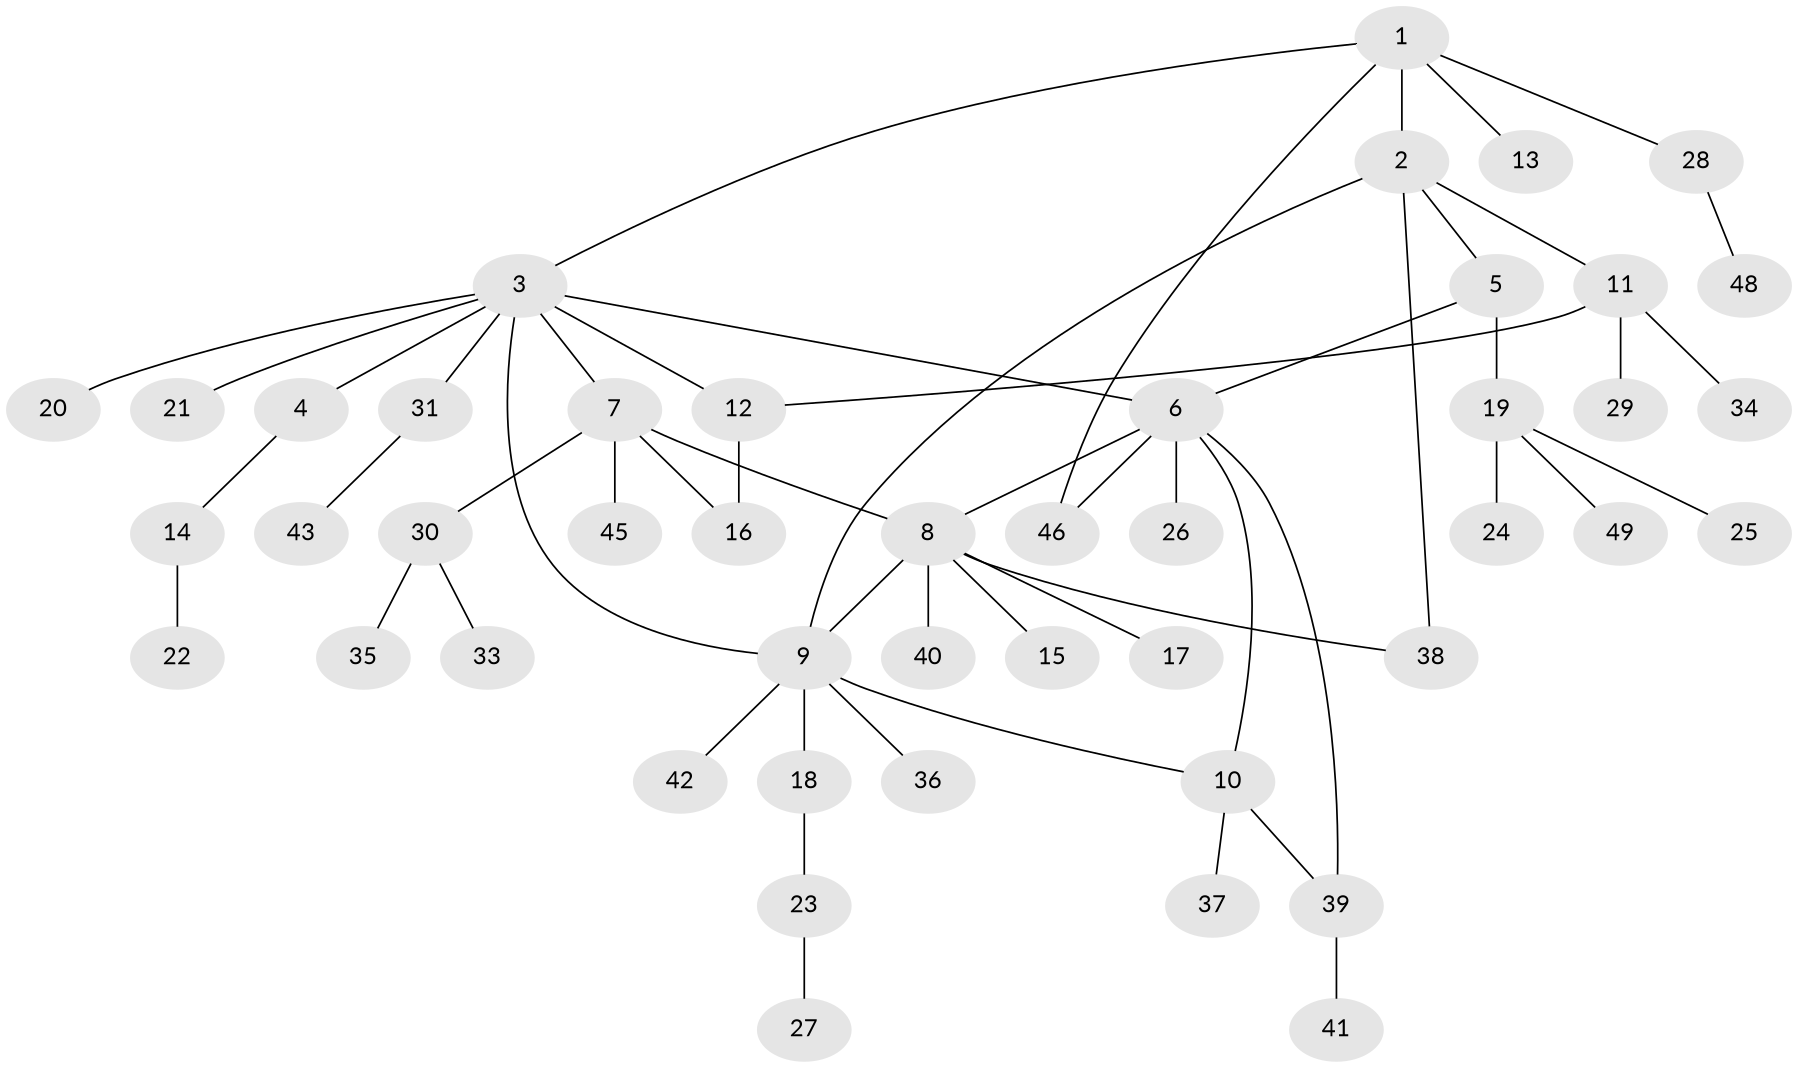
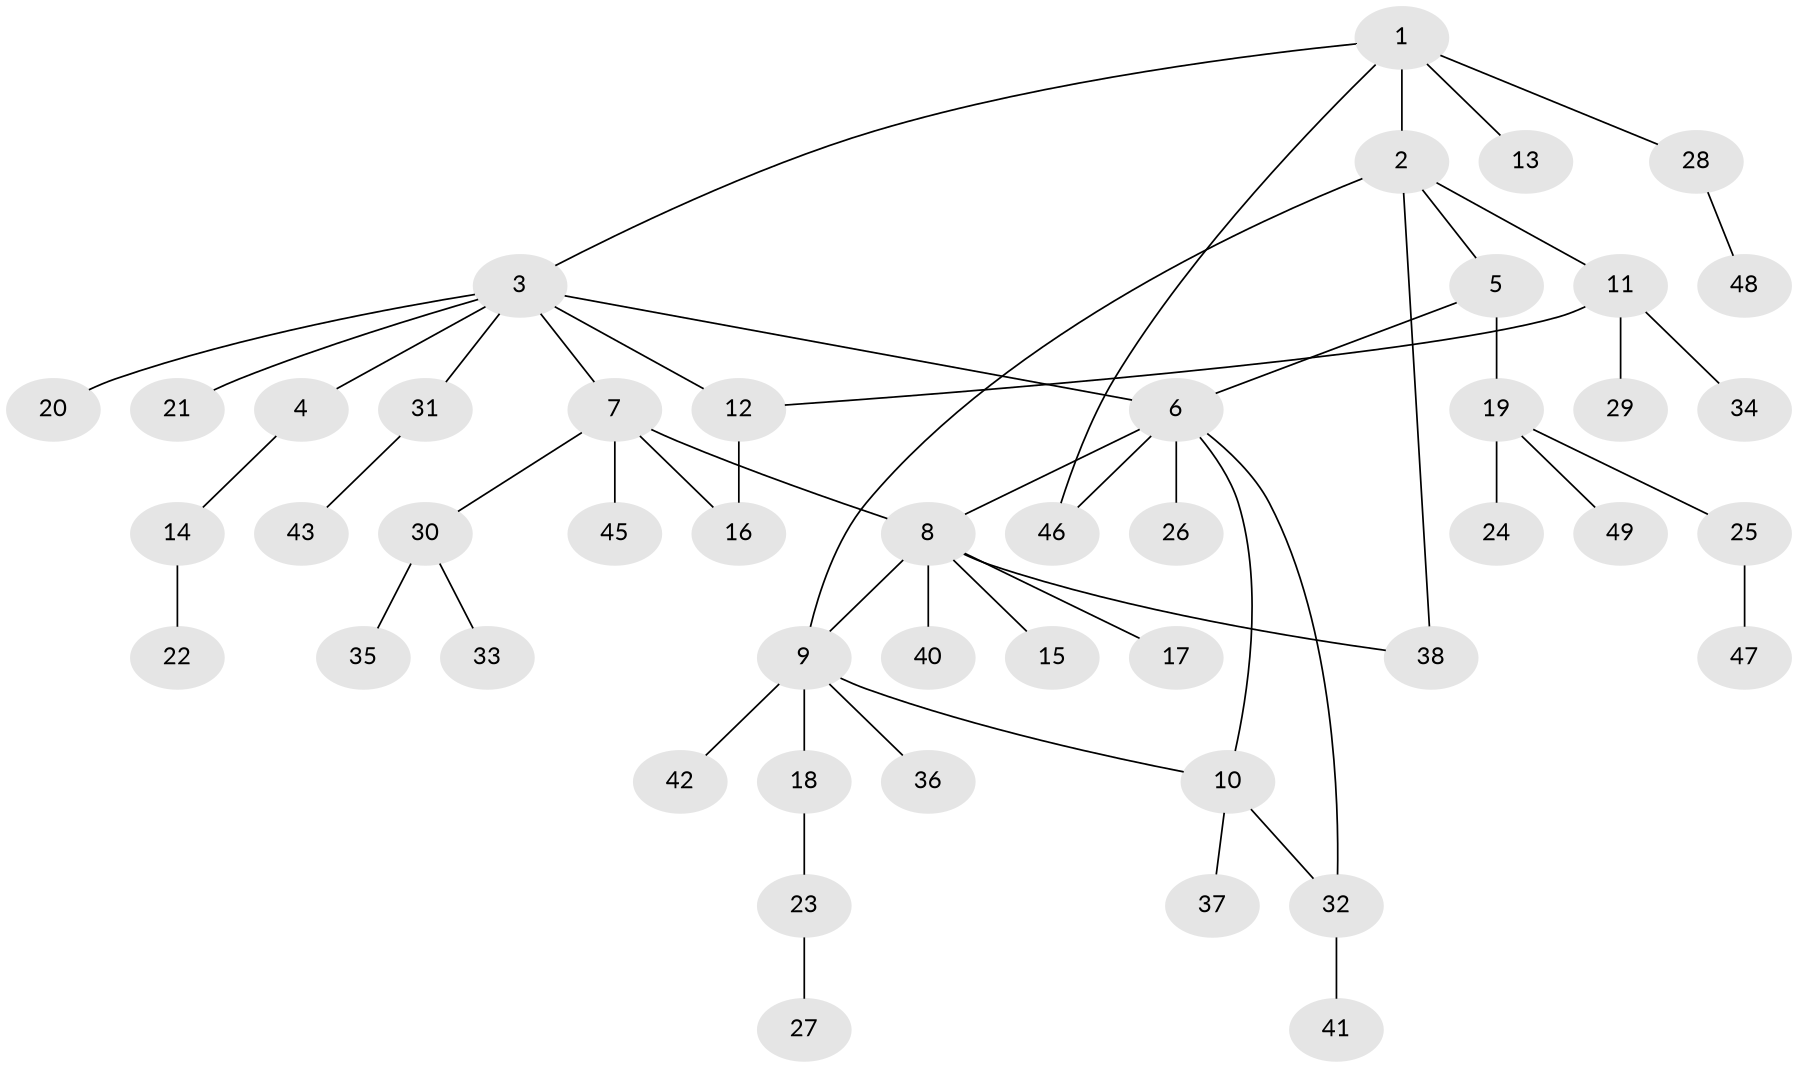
  graph {
    fontname=Lato
    node [color=gray90 fontname=Lato style=filled]
    edge [fontname=Lato]
    1
    2
    3
    13
    28
    46
    5
    9
    38
    11
    4
    6
    7
    12
    20
    21
    31
    8
    15
    17
    40
    48
    19
    10
    18
    36
    42
    14
    26
-   32 [label=39]
+   32
    16
    30
    45
    43
    22
    29
    34
    24
    25
    49
    37
    41
    33
    35
    23
    27
+   47
    1 -- 2
    1 -- 3
    1 -- 13
    1 -- 28
    1 -- 46
    2 -- 5
    2 -- 9
    2 -- 38
    2 -- 11
-   3 -- 9
    3 -- 4
    3 -- 6
    3 -- 7
    3 -- 12
    3 -- 20
    3 -- 21
    3 -- 31
    28 -- 48
    5 -- 6
    5 -- 19
    9 -- 10
    9 -- 18
    9 -- 36
    9 -- 42
    11 -- 12
    11 -- 29
    11 -- 34
    4 -- 14
    6 -- 46
    6 -- 8
    6 -- 10
    6 -- 26
    6 -- 32
    7 -- 8
    7 -- 16
    7 -- 30
    7 -- 45
    12 -- 16
    31 -- 43
    8 -- 9
    8 -- 38
    8 -- 15
    8 -- 17
    8 -- 40
    19 -- 24
    19 -- 25
    19 -- 49
    10 -- 32
    10 -- 37
    18 -- 23
    14 -- 22
    32 -- 41
    30 -- 33
    30 -- 35
+   25 -- 47
    23 -- 27
  }
